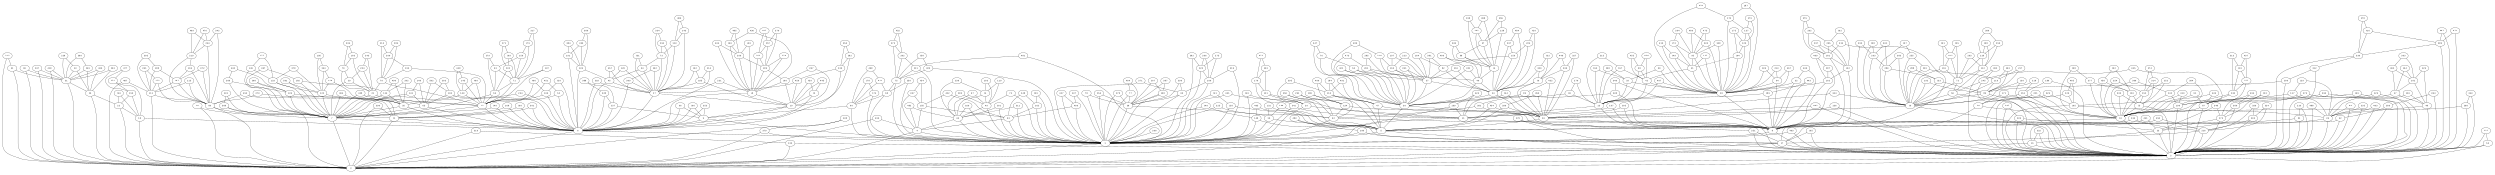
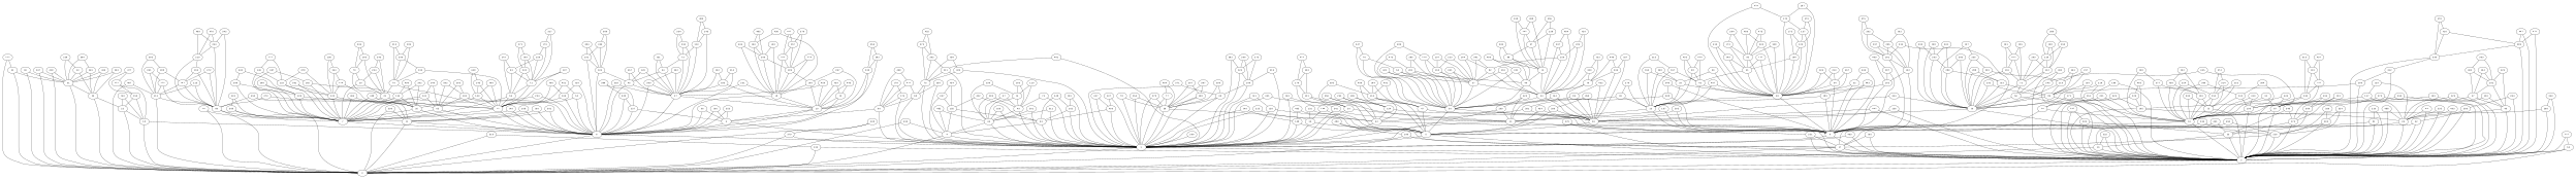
  graph {
    fontname="Liberation Mono"
    node [fontname="Liberation Mono"]
    edge [fontname="Liberation Mono"]
    1
    2
    3
    4
    5
    6
    7
    8
    9
    10
    11
    12
    13
    14
    15
    16
    17
    18
    19
    20
    21
    22
    23
    24
    25
    26
    27
    28
    29
    30
    31
    32
    33
    34
    35
    36
    37
    38
    39
    40
    41
    42
    43
    44
    45
    46
    47
    48
    49
    50
    51
    52
    53
    54
    55
    56
    57
    58
    59
    60
    61
    62
    63
    64
    65
    66
    67
    68
    69
    70
    71
    72
    73
    74
    75
    76
    77
    78
    79
    80
    81
    82
    83
    84
    85
    86
    87
    88
    89
    90
    91
    92
    93
    94
    95
    96
    97
    98
    99
    100
    101
    102
    103
    104
    105
    106
    107
    108
    109
    110
    111
    112
    113
    114
    115
    116
    117
    118
    119
    120
    121
    122
    123
    124
    125
    126
    127
    128
    129
    130
    131
    132
    133
    134
    135
    136
    137
    138
    139
    140
    141
    142
    143
    144
    145
    146
    147
    148
    149
    150
    151
    152
    153
    154
    155
    156
    157
    158
    159
    160
    161
    162
    163
    164
    165
    166
    167
    168
    169
    170
    171
    172
    173
    174
    175
    176
    177
    178
    179
    180
    181
    182
    183
    184
    185
    186
    187
    188
    189
    190
    191
    192
    193
    194
    195
    196
    197
    198
    199
    200
    201
    202
    203
    204
    205
    206
    207
    208
    209
    210
    211
    212
    213
    214
    215
    216
    217
    218
    219
    220
    221
    222
    223
    224
    225
    226
    227
    228
    229
    230
    231
    232
    233
    234
    235
    236
    237
    238
    239
    240
    241
    242
    243
    244
    245
    246
    247
    248
    249
    250
    251
    252
    253
    254
    255
    256
    257
    258
    259
    260
    261
    262
    263
    264
    265
    266
    267
    268
    269
    270
    271
    272
    273
    274
    275
    276
    277
    278
    279
    280
    281
    282
    283
    284
    285
    286
    287
    288
    289
    290
    291
    292
    293
    294
    295
    296
    297
    298
    299
    300
    301
    302
    303
    304
    305
    306
    307
    308
    309
    310
    311
    312
    313
    314
    315
    316
    317
    318
    319
    320
    321
    322
    323
    324
    325
    326
    327
    328
    329
    330
    331
    332
    333
    334
    335
    336
    337
    338
    339
    340
    341
    342
    343
    344
    345
    346
    347
    348
    349
    350
    351
    352
    353
    354
    355
    356
    357
    358
    359
    360
    361
    362
    363
    364
    365
    366
    367
    368
    369
    370
    371
    372
    373
    374
    375
    376
    377
    378
    379
    380
    381
    382
    383
    384
    385
    386
    387
    388
    389
    390
    391
    392
    393
    394
    395
    396
    397
    398
    399
    400
    401
    402
    403
    404
    405
    406
    407
    408
    409
    410
    411
    412
    413
    414
    415
    416
    417
    418
    419
    420
    421
    422
    423
    424
    425
    426
    427
    428
    429
    430
    431
    432
    433
    434
    435
    436
    437
    438
    439
    440
    441
    442
    443
    444
    445
    446
    447
    448
    449
    450
    451
    452
    453
    454
    455
    456
    457
    458
    459
    460
    461
    462
    463
    464
    465
    466
    467
    468
    469
    470
    471
    472
    473
    474
    475
    476
    477
    478
    479
    480
    481
    482
    483
    484
    485
    486
    487
    488
    489
    490
    491
    492
    493
    494
    495
    496
    497
    498
    499
    500
    501
    502
    503
    1 -- 2
    1 -- 3
    2 -- 3
    4 -- 1
    4 -- 3
    5 -- 1
    5 -- 2
    6 -- 1
    6 -- 3
-   7 -- 3
    7 -- 6
    8 -- 1
    8 -- 2
    9 -- 1
    9 -- 6
    10 -- 2
    10 -- 8
    11 -- 1
    11 -- 8
    12 -- 6
    12 -- 7
    13 -- 8
    13 -- 11
    14 -- 3
    14 -- 7
    15 -- 1
    15 -- 5
    16 -- 2
    16 -- 3
    17 -- 2
    17 -- 3
    18 -- 3
    18 -- 6
    19 -- 6
    19 -- 9
    20 -- 1
    20 -- 11
    21 -- 7
    21 -- 12
    22 -- 3
    22 -- 18
    23 -- 2
    23 -- 16
    24 -- 8
    24 -- 10
    25 -- 3
    25 -- 22
    26 -- 2
    26 -- 5
    27 -- 6
    27 -- 19
    28 -- 8
    28 -- 13
    29 -- 7
    29 -- 21
    30 -- 5
    30 -- 26
    31 -- 3
    31 -- 25
    32 -- 8
    32 -- 28
    33 -- 13
    33 -- 28
    34 -- 26
    34 -- 30
    35 -- 6
    35 -- 7
    36 -- 2
    36 -- 26
    37 -- 30
    37 -- 34
    38 -- 1
    38 -- 15
    39 -- 2
    39 -- 8
    40 -- 30
    40 -- 34
    41 -- 3
    41 -- 6
    42 -- 13
    42 -- 28
    43 -- 25
    43 -- 31
    44 -- 2
    44 -- 39
    45 -- 6
    45 -- 27
    46 -- 1
    46 -- 4
    47 -- 5
    47 -- 26
    48 -- 2
    48 -- 39
    49 -- 1
    49 -- 46
    50 -- 30
    50 -- 40
    51 -- 28
    51 -- 42
    52 -- 6
    52 -- 12
    53 -- 2
    53 -- 3
    54 -- 27
    54 -- 45
    55 -- 2
    55 -- 10
    56 -- 2
    56 -- 36
    57 -- 39
    57 -- 48
    58 -- 6
    58 -- 19
    59 -- 7
    59 -- 12
    60 -- 1
    60 -- 9
    61 -- 3
    61 -- 31
    62 -- 1
    62 -- 8
    63 -- 1
    63 -- 4
    64 -- 34
    64 -- 40
    65 -- 6
    65 -- 7
    66 -- 6
    66 -- 9
    67 -- 46
    67 -- 49
    68 -- 1
    68 -- 60
    69 -- 1
    69 -- 38
    70 -- 12
    70 -- 21
    71 -- 12
    71 -- 59
    72 -- 36
    72 -- 56
    73 -- 27
    73 -- 54
    74 -- 1
    74 -- 49
    75 -- 1
    75 -- 68
    76 -- 30
    76 -- 50
    77 -- 1
    77 -- 38
    78 -- 1
    78 -- 38
    79 -- 21
    79 -- 29
    80 -- 3
    80 -- 41
    81 -- 2
    81 -- 5
    82 -- 34
    82 -- 37
    83 -- 6
    83 -- 19
    84 -- 46
    84 -- 49
    85 -- 26
    85 -- 30
    86 -- 26
    86 -- 34
    87 -- 2
    87 -- 10
    88 -- 40
    88 -- 64
    89 -- 2
    89 -- 36
    90 -- 11
    90 -- 13
    91 -- 10
    91 -- 87
    92 -- 2
    92 -- 5
    93 -- 59
    93 -- 71
    94 -- 8
    94 -- 28
    95 -- 28
    95 -- 51
    96 -- 3
    96 -- 31
    97 -- 64
    97 -- 88
    98 -- 13
    98 -- 42
    99 -- 28
    99 -- 33
    100 -- 1
    100 -- 69
    101 -- 48
    101 -- 57
    102 -- 8
    102 -- 28
    103 -- 49
    103 -- 84
    104 -- 28
    104 -- 51
    105 -- 2
    105 -- 39
    106 -- 3
    106 -- 17
    107 -- 12
    107 -- 71
    108 -- 28
    108 -- 95
    109 -- 28
    109 -- 94
    110 -- 5
    110 -- 47
    111 -- 3
    111 -- 80
    112 -- 56
    112 -- 72
    113 -- 27
    113 -- 73
    114 -- 7
    114 -- 35
    115 -- 80
    115 -- 111
    116 -- 36
    116 -- 89
    117 -- 39
    117 -- 105
    118 -- 72
    118 -- 112
    119 -- 49
    119 -- 84
    120 -- 27
    120 -- 45
    121 -- 11
    121 -- 20
    122 -- 7
    122 -- 35
    123 -- 7
    123 -- 122
    124 -- 35
    124 -- 122
    125 -- 28
    125 -- 104
    126 -- 39
    126 -- 48
    127 -- 28
    127 -- 51
    128 -- 1
    128 -- 62
    129 -- 39
    129 -- 117
    130 -- 2
    130 -- 89
    131 -- 5
    131 -- 15
    132 -- 8
    132 -- 102
    133 -- 2
    133 -- 3
    134 -- 8
    134 -- 62
    135 -- 6
    135 -- 45
    136 -- 2
    136 -- 26
    137 -- 28
    137 -- 125
    138 -- 64
    138 -- 97
    139 -- 7
    139 -- 65
    140 -- 7
    140 -- 12
    141 -- 7
    141 -- 65
    142 -- 64
    142 -- 97
    143 -- 27
    143 -- 113
    144 -- 5
    144 -- 15
    145 -- 12
    145 -- 140
    146 -- 65
    146 -- 141
    147 -- 80
    147 -- 111
    148 -- 1
    148 -- 5
    149 -- 7
    149 -- 123
    150 -- 18
    150 -- 22
    151 -- 2
    151 -- 36
    152 -- 10
    152 -- 55
    153 -- 13
    153 -- 33
    154 -- 57
    154 -- 101
    155 -- 4
    155 -- 63
    156 -- 71
    156 -- 93
    157 -- 13
    157 -- 42
    158 -- 1
    158 -- 38
    159 -- 34
    159 -- 82
    160 -- 19
    160 -- 58
    161 -- 36
    161 -- 72
    162 -- 1
    162 -- 63
    163 -- 30
    163 -- 37
    164 -- 37
    164 -- 82
    165 -- 80
    165 -- 147
    166 -- 6
    166 -- 12
    167 -- 8
    167 -- 11
    168 -- 6
    168 -- 41
    169 -- 1
    169 -- 46
    170 -- 28
    170 -- 137
    171 -- 10
    171 -- 24
    172 -- 80
    172 -- 111
    173 -- 51
    173 -- 95
    174 -- 1
    174 -- 60
    175 -- 104
    175 -- 125
    176 -- 20
    176 -- 121
    177 -- 123
    177 -- 149
    178 -- 60
    178 -- 174
    179 -- 71
    179 -- 156
    180 -- 62
    180 -- 134
    181 -- 8
    181 -- 132
    182 -- 7
    182 -- 114
    183 -- 21
    183 -- 79
    184 -- 47
    184 -- 110
    185 -- 19
    185 -- 27
    186 -- 2
    186 -- 151
    187 -- 28
    187 -- 170
    188 -- 111
    188 -- 147
    189 -- 58
    189 -- 160
    190 -- 6
    190 -- 65
    191 -- 6
    191 -- 135
    192 -- 36
    192 -- 89
    193 -- 12
    193 -- 70
    194 -- 122
    194 -- 124
    195 -- 122
    195 -- 194
    196 -- 2
    196 -- 10
    197 -- 37
    197 -- 163
    198 -- 64
    198 -- 142
    199 -- 1
    199 -- 11
    200 -- 70
    200 -- 193
    201 -- 1
    201 -- 46
    202 -- 35
    202 -- 114
    203 -- 65
    203 -- 190
    204 -- 21
    204 -- 29
    205 -- 8
    205 -- 11
    206 -- 2
    206 -- 89
    207 -- 38
    207 -- 158
    208 -- 7
    208 -- 139
    209 -- 58
    209 -- 189
    210 -- 2
    210 -- 81
    211 -- 1
    211 -- 75
    212 -- 3
    212 -- 61
    213 -- 28
    213 -- 94
    214 -- 30
    214 -- 163
    215 -- 13
    215 -- 157
    216 -- 2
    216 -- 17
    217 -- 89
    217 -- 116
    218 -- 36
    218 -- 151
    219 -- 80
    219 -- 165
    220 -- 1
    220 -- 100
    221 -- 10
    221 -- 24
    222 -- 58
    222 -- 189
    223 -- 37
    223 -- 163
    224 -- 34
    224 -- 159
    225 -- 1
    225 -- 62
    226 -- 2
    226 -- 105
    227 -- 2
    227 -- 53
    228 -- 31
    228 -- 43
    229 -- 36
    229 -- 116
    230 -- 10
    230 -- 87
    231 -- 6
    231 -- 58
    232 -- 59
    232 -- 71
    233 -- 36
    233 -- 89
    234 -- 6
    234 -- 35
    235 -- 2
    235 -- 23
    236 -- 17
    236 -- 216
    237 -- 6
    237 -- 9
    238 -- 46
    238 -- 84
    239 -- 6
-   239 -- 456
+   239 -- 19
    240 -- 6
    240 -- 7
    241 -- 1
    241 -- 128
    242 -- 10
    242 -- 196
    243 -- 21
    243 -- 204
    244 -- 80
    244 -- 219
    245 -- 2
    245 -- 56
    246 -- 18
    246 -- 22
    247 -- 2
    247 -- 235
    248 -- 63
    248 -- 162
    249 -- 25
    249 -- 31
    250 -- 1
    250 -- 68
    251 -- 2
    251 -- 17
    252 -- 55
    252 -- 152
    253 -- 25
    253 -- 31
    254 -- 10
    254 -- 152
    255 -- 36
    255 -- 229
    256 -- 1
    256 -- 38
    257 -- 189
    257 -- 222
    258 -- 13
    258 -- 33
    259 -- 112
    259 -- 118
    260 -- 1
    261 -- 30
    261 -- 37
    262 -- 75
    262 -- 211
    263 -- 72
    263 -- 112
    264 -- 95
    264 -- 173
    265 -- 132
    265 -- 181
    266 -- 100
    266 -- 220
    267 -- 3
    267 -- 31
    268 -- 7
    268 -- 139
    269 -- 71
    269 -- 232
    270 -- 13
    270 -- 90
    271 -- 232
    271 -- 269
    272 -- 18
    272 -- 150
    273 -- 41
    273 -- 80
    274 -- 58
    274 -- 189
    275 -- 100
    275 -- 220
    276 -- 2
    276 -- 23
    277 -- 87
    277 -- 230
    278 -- 1
    278 -- 38
    279 -- 59
    279 -- 93
    280 -- 36
    280 -- 233
    281 -- 8
    281 -- 62
    282 -- 19
    282 -- 239
    283 -- 46
    283 -- 49
    284 -- 70
    284 -- 200
    285 -- 30
    285 -- 261
    286 -- 118
    286 -- 259
    287 -- 8
    287 -- 102
    288 -- 36
    288 -- 233
    289 -- 2
    289 -- 92
    290 -- 6
    290 -- 41
    291 -- 62
    291 -- 134
    292 -- 181
    292 -- 265
    293 -- 36
    293 -- 280
    294 -- 27
    294 -- 73
    295 -- 2
    295 -- 17
    296 -- 6
    296 -- 9
    297 -- 132
    297 -- 181
    298 -- 2
    298 -- 10
    299 -- 5
    299 -- 26
    300 -- 10
    300 -- 242
    301 -- 6
    301 -- 41
    302 -- 2
    302 -- 245
    303 -- 2
    303 -- 216
    304 -- 79
    304 -- 183
    305 -- 111
    305 -- 188
    306 -- 26
    306 -- 86
    307 -- 34
    307 -- 159
    308 -- 64
    308 -- 142
    309 -- 6
    309 -- 27
    310 -- 230
    310 -- 277
    311 -- 1
    311 -- 46
    312 -- 2
    312 -- 206
    313 -- 230
    313 -- 310
    314 -- 55
    314 -- 152
    315 -- 8
    315 -- 181
    316 -- 3
    316 -- 133
    317 -- 71
    317 -- 179
    318 -- 6
    318 -- 27
    319 -- 1
    319 -- 100
    320 -- 6
    320 -- 166
    321 -- 30
    321 -- 40
    322 -- 2
    322 -- 16
    323 -- 1
    323 -- 75
    324 -- 216
    324 -- 303
    325 -- 2
    325 -- 105
    326 -- 10
    326 -- 55
    327 -- 26
    327 -- 306
    328 -- 6
    328 -- 237
    329 -- 34
    329 -- 86
    330 -- 135
    330 -- 191
    331 -- 27
    331 -- 54
    332 -- 86
    332 -- 329
    333 -- 28
    333 -- 95
    334 -- 73
    334 -- 294
    335 -- 2
    335 -- 39
    336 -- 2
    336 -- 312
    337 -- 4
    337 -- 155
    338 -- 8
    338 -- 281
    339 -- 216
    339 -- 303
    340 -- 1
    340 -- 148
    341 -- 1
    341 -- 11
    342 -- 80
    342 -- 244
    343 -- 2
    343 -- 298
    344 -- 26
    344 -- 36
    345 -- 2
    345 -- 245
    346 -- 8
    346 -- 338
    347 -- 30
    347 -- 76
    348 -- 23
    348 -- 276
    349 -- 28
    349 -- 51
    350 -- 62
    350 -- 134
    351 -- 30
    351 -- 37
    352 -- 27
    352 -- 185
    353 -- 6
    353 -- 9
    354 -- 2
    354 -- 289
    355 -- 97
    355 -- 138
    356 -- 239
    356 -- 282
    357 -- 36
    357 -- 255
    358 -- 75
    358 -- 323
    359 -- 26
    359 -- 299
    360 -- 31
    360 -- 249
    361 -- 280
    361 -- 293
    362 -- 57
    362 -- 101
    363 -- 101
    363 -- 362
    364 -- 7
    364 -- 35
    365 -- 64
    365 -- 88
    366 -- 58
    366 -- 209
    367 -- 7
    367 -- 182
    368 -- 3
    368 -- 7
    369 -- 2
    369 -- 87
    370 -- 189
    370 -- 257
    371 -- 1
    371 -- 69
    372 -- 80
    372 -- 147
    373 -- 75
    373 -- 262
    374 -- 152
    374 -- 314
    375 -- 181
    375 -- 292
    376 -- 2
    376 -- 196
    377 -- 10
    377 -- 326
    378 -- 122
    378 -- 123
    379 -- 1
    379 -- 3
    380 -- 23
    380 -- 276
    381 -- 37
    381 -- 82
    382 -- 1
    382 -- 220
    383 -- 36
    383 -- 280
    384 -- 135
    384 -- 191
    385 -- 2
    385 -- 336
    386 -- 135
    386 -- 330
    387 -- 38
    387 -- 158
    388 -- 237
    388 -- 328
    389 -- 8
    389 -- 13
    390 -- 3
    390 -- 41
    391 -- 111
    391 -- 172
    392 -- 132
    392 -- 265
    393 -- 36
    393 -- 293
    394 -- 196
    394 -- 242
    395 -- 5
    395 -- 110
    396 -- 2
    396 -- 196
    397 -- 19
    397 -- 160
    398 -- 112
    398 -- 118
    399 -- 38
    399 -- 69
    400 -- 5
    400 -- 110
    401 -- 7
    401 -- 368
    402 -- 27
    402 -- 309
    403 -- 2
    403 -- 39
    404 -- 38
    404 -- 77
    405 -- 5
    405 -- 148
    406 -- 40
    406 -- 321
    407 -- 13
    407 -- 28
    408 -- 36
    408 -- 293
    409 -- 1
    409 -- 63
    410 -- 34
    410 -- 37
    411 -- 60
    411 -- 68
    412 -- 72
    412 -- 161
    413 -- 70
    413 -- 200
    414 -- 27
    414 -- 185
    415 -- 28
    415 -- 349
    416 -- 336
    416 -- 385
    417 -- 222
    417 -- 257
    418 -- 3
    418 -- 31
    419 -- 10
    419 -- 196
    420 -- 34
    420 -- 224
    421 -- 30
    421 -- 37
    422 -- 63
    422 -- 155
    423 -- 276
    423 -- 380
    424 -- 42
    424 -- 98
    425 -- 48
    425 -- 101
    426 -- 11
    426 -- 199
    427 -- 1
    427 -- 409
    428 -- 7
    428 -- 12
    429 -- 2
    429 -- 87
    430 -- 25
    430 -- 31
    431 -- 1
    431 -- 341
    432 -- 26
    432 -- 85
    433 -- 121
    433 -- 176
    434 -- 5
    434 -- 26
    435 -- 72
    435 -- 412
    436 -- 58
    436 -- 366
    437 -- 1
    437 -- 409
    438 -- 3
    438 -- 379
    439 -- 1
    439 -- 162
    440 -- 1
    440 -- 20
    441 -- 16
    441 -- 23
    442 -- 2
    442 -- 26
    443 -- 8
    443 -- 389
    444 -- 26
    444 -- 30
    445 -- 19
    445 -- 83
    446 -- 86
    446 -- 306
    447 -- 2
    447 -- 385
    448 -- 140
    448 -- 145
    449 -- 10
    449 -- 87
    450 -- 17
    450 -- 216
    451 -- 12
    451 -- 52
    452 -- 262
    452 -- 373
    453 -- 41
    453 -- 80
    454 -- 155
    454 -- 337
    455 -- 42
    455 -- 98
    456 -- 19
    456 -- 27
    457 -- 27
    457 -- 45
    458 -- 10
    458 -- 326
    459 -- 19
    459 -- 83
    460 -- 12
    460 -- 140
    461 -- 161
    461 -- 412
    462 -- 139
    462 -- 268
    463 -- 89
    463 -- 116
    464 -- 58
    464 -- 209
    465 -- 105
    465 -- 226
    466 -- 8
    466 -- 32
    467 -- 28
    467 -- 94
    468 -- 60
    468 -- 411
    469 -- 102
    469 -- 287
    470 -- 2
    470 -- 251
    471 -- 2
    471 -- 385
    472 -- 176
    472 -- 433
    473 -- 30
    473 -- 261
    474 -- 28
    474 -- 170
    475 -- 95
    475 -- 333
    476 -- 219
    476 -- 244
    477 -- 150
    477 -- 272
    478 -- 336
    478 -- 416
    479 -- 125
    479 -- 137
    480 -- 113
    480 -- 143
    481 -- 1
    481 -- 211
    482 -- 4
    482 -- 46
    483 -- 17
    483 -- 106
    484 -- 34
    484 -- 307
    485 -- 209
    485 -- 366
    486 -- 30
    486 -- 214
    487 -- 3
    487 -- 111
    488 -- 2
    488 -- 39
    489 -- 95
    489 -- 333
    490 -- 35
    490 -- 114
    491 -- 47
    491 -- 110
    492 -- 326
    492 -- 458
    493 -- 1
    493 -- 2
    494 -- 276
    494 -- 380
    495 -- 3
    495 -- 4
    496 -- 12
    496 -- 166
    497 -- 277
    497 -- 310
    498 -- 10
    498 -- 377
    499 -- 219
    499 -- 244
    500 -- 58
    500 -- 209
    501 -- 7
    501 -- 122
    502 -- 65
    502 -- 190
    503 -- 10
    503 -- 55
  }
